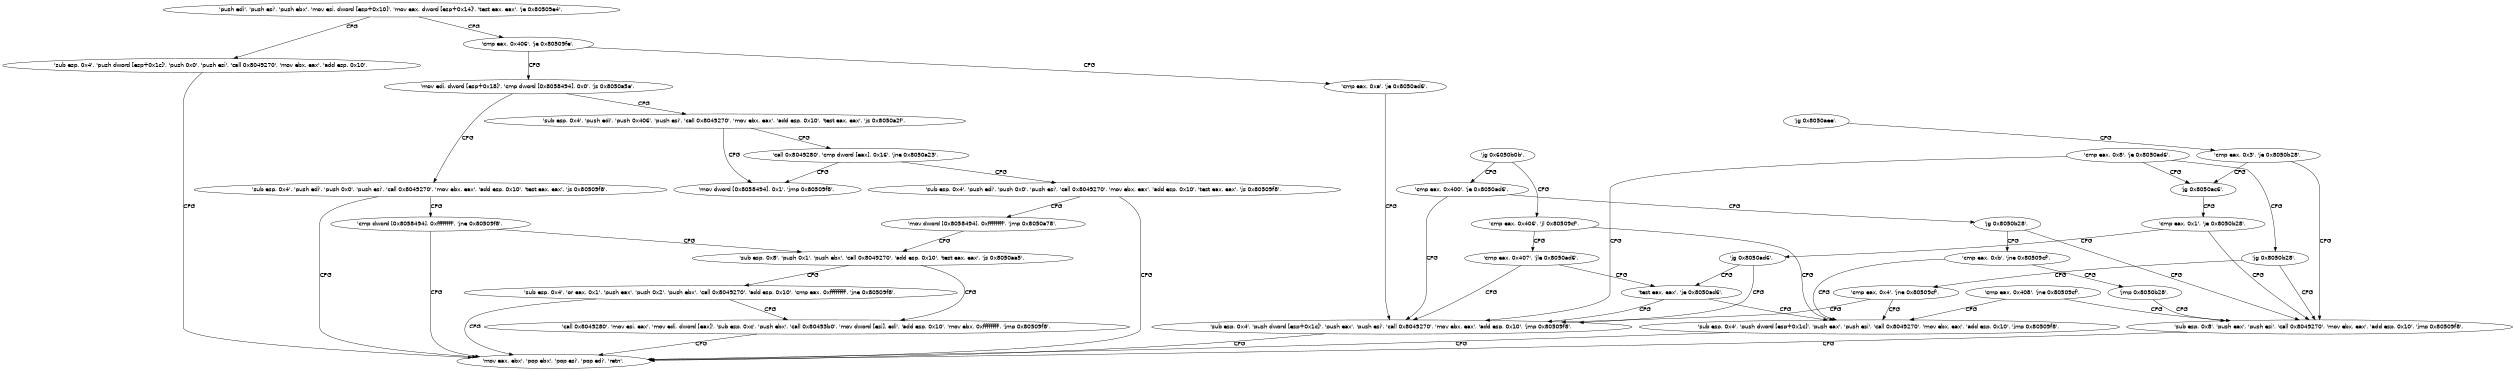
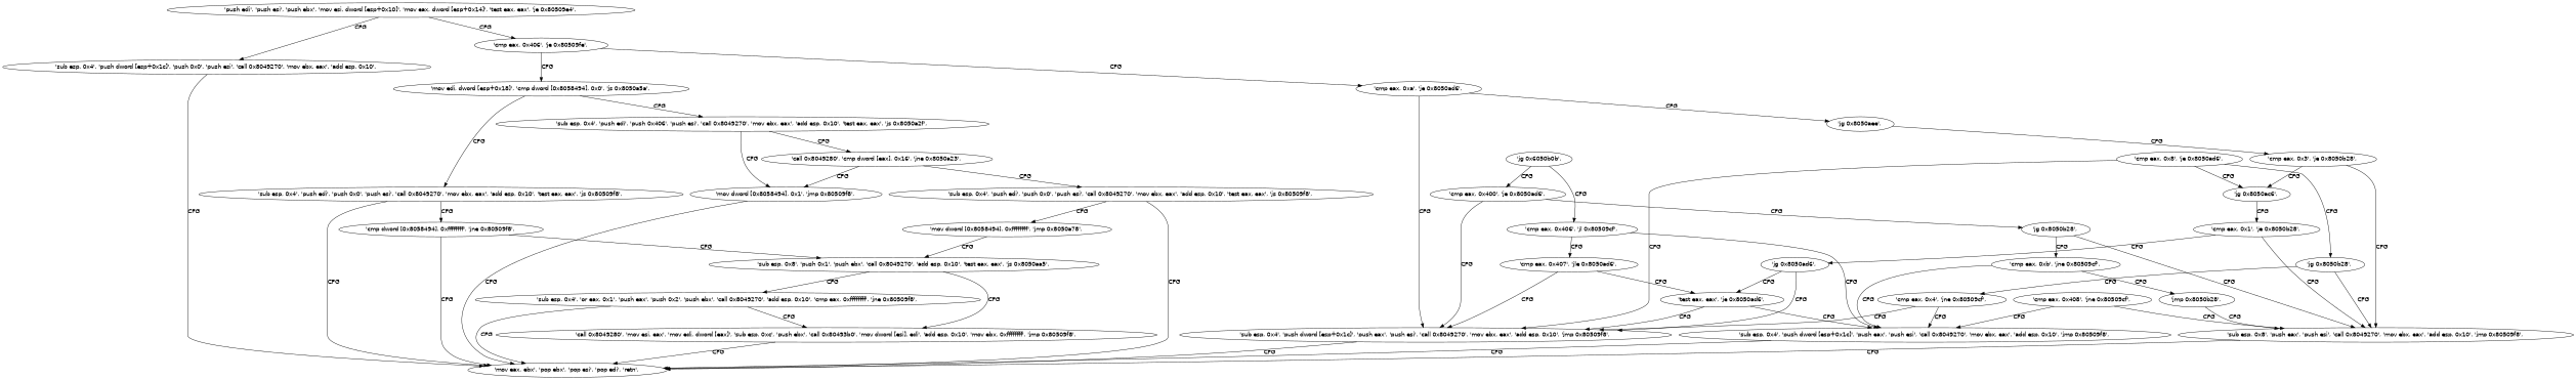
  digraph {
    fontname="DejaVu Sans"
    node [fontname="DejaVu Sans"]
    edge [fontname="DejaVu Sans"]
    n1 [label="'push edi', 'push esi', 'push ebx', 'mov esi, dword [esp+0x10]', 'mov eax, dword [esp+0x14]', 'test eax, eax', 'je 0x80509e4', "]
    n2 [label="'sub esp, 0x4', 'push dword [esp+0x1c]', 'push 0x0', 'push esi', 'call 0x8049270', 'mov ebx, eax', 'add esp, 0x10', "]
    n3 [label="'cmp eax, 0x406', 'je 0x80509fe', "]
    n4 [label="'mov eax, ebx', 'pop ebx', 'pop esi', 'pop edi', 'retn', "]
    n5 [label="'mov edi, dword [esp+0x18]', 'cmp dword [0x8058494], 0x0', 'js 0x8050a5a', "]
    n6 [label="'cmp eax, 0xa', 'je 0x8050ad6', "]
    n7 [label="'sub esp, 0x4', 'push edi', 'push 0x0', 'push esi', 'call 0x8049270', 'mov ebx, eax', 'add esp, 0x10', 'test eax, eax', 'js 0x80509f8', "]
    n8 [label="'sub esp, 0x4', 'push edi', 'push 0x406', 'push esi', 'call 0x8049270', 'mov ebx, eax', 'add esp, 0x10', 'test eax, eax', 'js 0x8050a2f', "]
    n9 [label="'sub esp, 0x4', 'push dword [esp+0x1c]', 'push eax', 'push esi', 'call 0x8049270', 'mov ebx, eax', 'add esp, 0x10', 'jmp 0x80509f8', "]
    n10 [label="'jg 0x8050aee', "]
    n11 [label="'cmp dword [0x8058494], 0xffffffff', 'jne 0x80509f8', "]
    n12 [label="'call 0x8049280', 'cmp dword [eax], 0x16', 'jne 0x8050a23', "]
    n13 [label="'mov dword [0x8058494], 0x1', 'jmp 0x80509f8', "]
    n14 [label="'cmp eax, 0x3', 'je 0x8050b28', "]
    n15 [label="'sub esp, 0x8', 'push 0x1', 'push ebx', 'call 0x8049270', 'add esp, 0x10', 'test eax, eax', 'js 0x8050aa5', "]
    n16 [label="'sub esp, 0x4', 'push edi', 'push 0x0', 'push esi', 'call 0x8049270', 'mov ebx, eax', 'add esp, 0x10', 'test eax, eax', 'js 0x80509f8', "]
    n17 [label="'sub esp, 0x8', 'push eax', 'push esi', 'call 0x8049270', 'mov ebx, eax', 'add esp, 0x10', 'jmp 0x80509f8', "]
    n18 [label="'jg 0x8050ac6', "]
    n19 [label="'call 0x8049280', 'mov esi, eax', 'mov edi, dword [eax]', 'sub esp, 0xc', 'push ebx', 'call 0x80493b0', 'mov dword [esi], edi', 'add esp, 0x10', 'mov ebx, 0xffffffff', 'jmp 0x80509f8', "]
    n20 [label="'sub esp, 0x4', 'or eax, 0x1', 'push eax', 'push 0x2', 'push ebx', 'call 0x8049270', 'add esp, 0x10', 'cmp eax, 0xffffffff', 'jne 0x80509f8', "]
    n21 [label="'mov dword [0x8058494], 0xffffffff', 'jmp 0x8050a78', "]
    n22 [label="'jg 0x6050b0b',"]
    n23 [label="'cmp eax, 0x406', 'jl 0x80509cf', "]
    n24 [label="'cmp eax, 0x400', 'je 0x8050ad6', "]
    n25 [label="'cmp eax, 0x1', 'je 0x8050b28', "]
    n26 [label="'sub esp, 0x4', 'push dword [esp+0x1c]', 'push eax', 'push esi', 'call 0x8049270', 'mov ebx, eax', 'add esp, 0x10', 'jmp 0x80509f8', "]
    n27 [label="'cmp eax, 0x407', 'jle 0x8050ad6', "]
    n28 [label="'jg 0x8050b28', "]
    n29 [label="'cmp eax, 0x8', 'je 0x8050ad6', "]
    n30 [label="'jg 0x8050b28', "]
    n31 [label="'jg 0x8050ad6', "]
    n32 [label="'test eax, eax', 'je 0x8050ad6', "]
    n33 [label="'cmp eax, 0xb', 'jne 0x80509cf', "]
    n34 [label="'cmp eax, 0x4', 'jne 0x80509cf', "]
    n35 [label="'cmp eax, 0x408', 'jne 0x80509cf', "]
    n36 [label="'jmp 0x8050b28', "]
    n1 -> n2 [label=CFG]
    n1 -> n3 [label=CFG]
    n2 -> n4 [label=CFG]
    n3 -> n5 [label=CFG]
    n3 -> n6 [label=CFG]
    n5 -> n7 [label=CFG]
    n5 -> n8 [label=CFG]
    n6 -> n9 [label=CFG]
+   n6 -> n10 [label=CFG]
    n7 -> n4 [label=CFG]
    n7 -> n11 [label=CFG]
    n8 -> n12 [label=CFG]
    n8 -> n13 [label=CFG]
    n9 -> n4 [label=CFG]
    n10 -> n14 [label=CFG]
    n11 -> n4 [label=CFG]
    n11 -> n15 [label=CFG]
    n12 -> n13 [label=CFG]
    n12 -> n16 [label=CFG]
+   n13 -> n4 [label=CFG]
    n14 -> n17 [label=CFG]
    n14 -> n18 [label=CFG]
    n15 -> n19 [label=CFG]
    n15 -> n20 [label=CFG]
    n16 -> n4 [label=CFG]
    n16 -> n21 [label=CFG]
    n17 -> n4 [label=CFG]
    n18 -> n25 [label=CFG]
    n19 -> n4 [label=CFG]
    n20 -> n4 [label=CFG]
    n20 -> n19 [label=CFG]
    n21 -> n15 [label=CFG]
    n22 -> n23 [label=CFG]
    n22 -> n24 [label=CFG]
    n23 -> n26 [label=CFG]
    n23 -> n27 [label=CFG]
    n24 -> n9 [label=CFG]
    n24 -> n28 [label=CFG]
    n25 -> n17 [label=CFG]
    n25 -> n31 [label=CFG]
    n26 -> n4 [label=CFG]
    n27 -> n9 [label=CFG]
    n27 -> n32 [label=CFG]
    n28 -> n17 [label=CFG]
    n28 -> n33 [label=CFG]
    n29 -> n9 [label=CFG]
    n29 -> n18 [label=CFG]
    n29 -> n30 [label=CFG]
    n30 -> n17 [label=CFG]
    n30 -> n34 [label=CFG]
    n31 -> n9 [label=CFG]
    n31 -> n32 [label=CFG]
    n32 -> n9 [label=CFG]
    n32 -> n26 [label=CFG]
    n33 -> n26 [label=CFG]
    n33 -> n36 [label=CFG]
    n34 -> n9 [label=CFG]
    n34 -> n26 [label=CFG]
    n35 -> n17 [label=CFG]
    n35 -> n26 [label=CFG]
    n36 -> n17 [label=CFG]
  }
